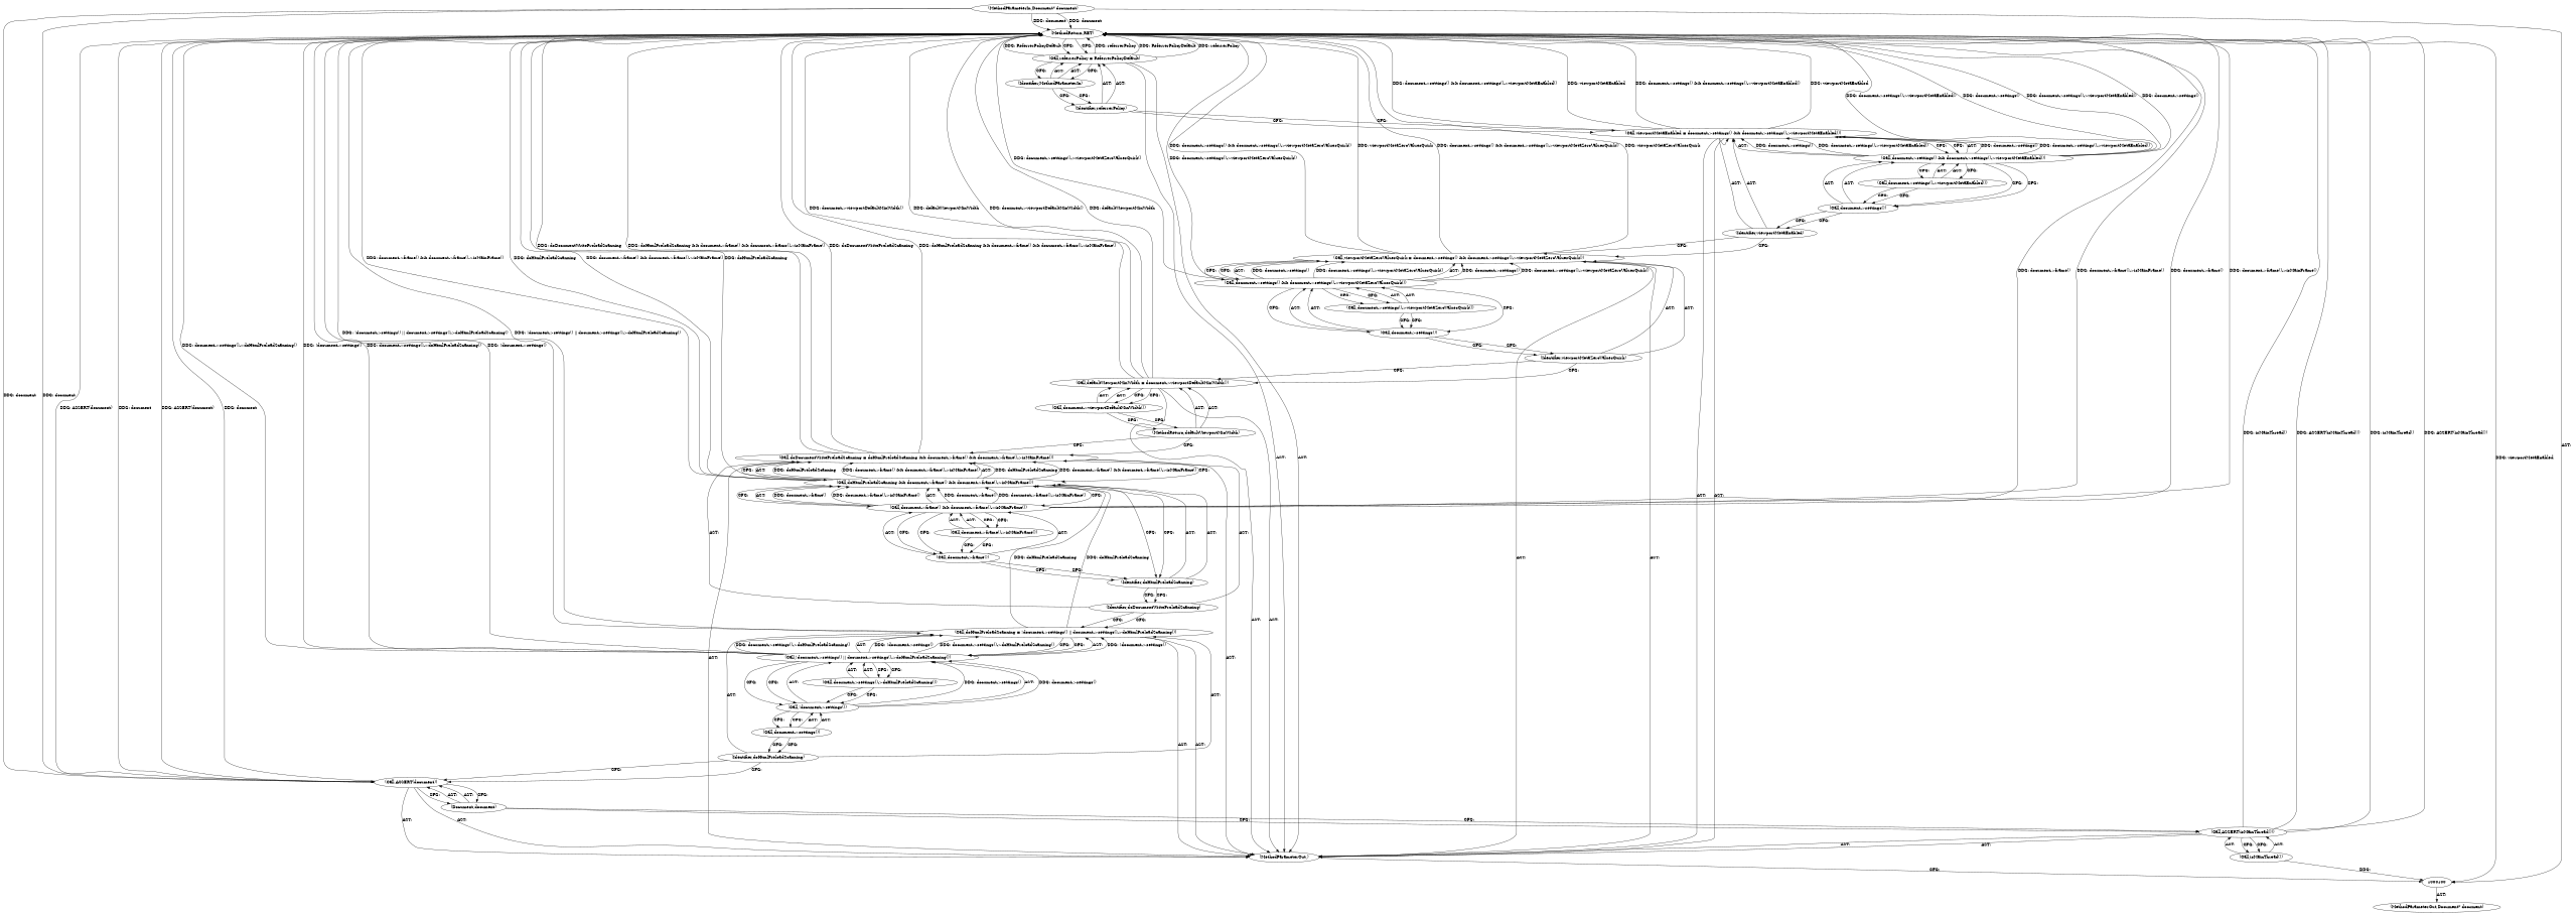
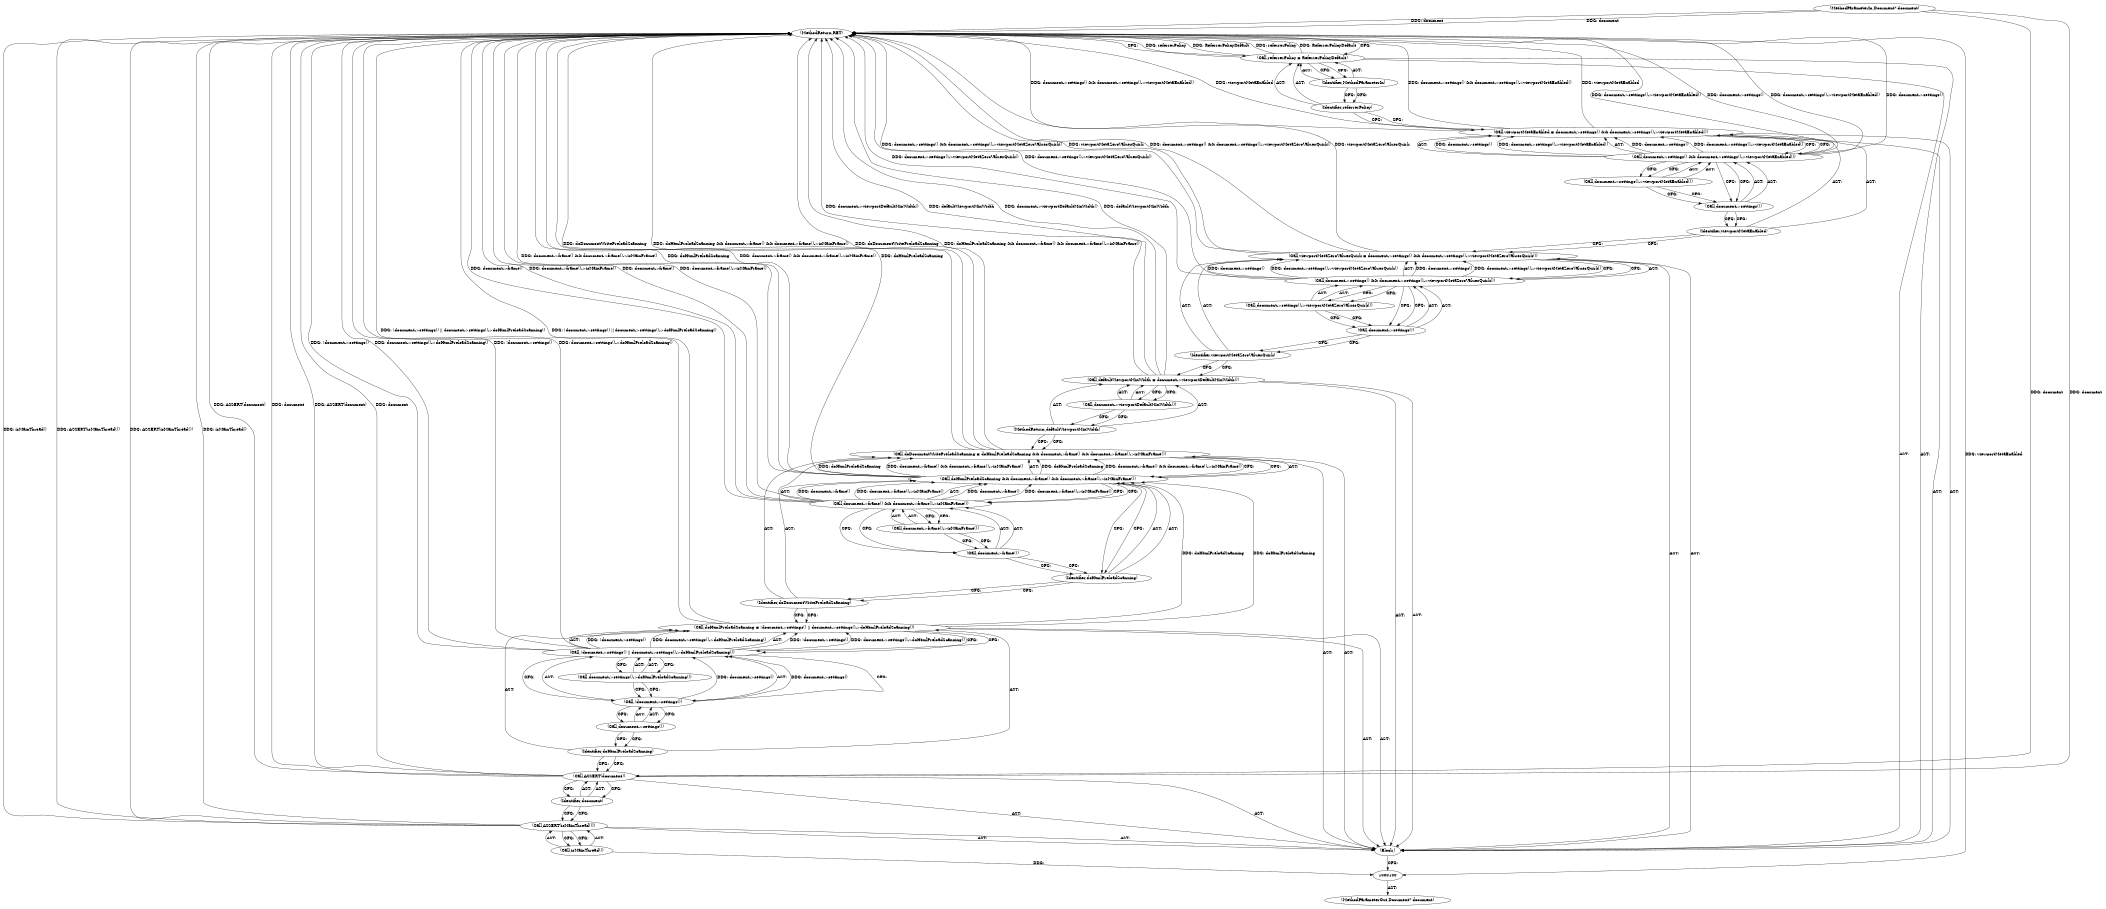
  digraph {
    n1 [label="(MethodReturn,RET)"]
    n2 [label="(Call,referrerPolicy = ReferrerPolicyDefault)"]
    1000100
    n4 [label="(Identifier,MethodParameterIn)"]
-   n5 [label="(MethodParameterOut,)"]
+   n5 [label="(Block,)"]
    n6 [label="(MethodParameterOut,Document* document)"]
    n7 [label="(MethodParameterIn,Document* document)"]
    n8 [label="(Call,ASSERT(document))"]
-   n9 [label="(Document,document)"]
+   n9 [label="(Identifier,document)"]
    n10 [label="(Identifier,referrerPolicy)"]
    n11 [label="(Call,viewportMetaEnabled = document->settings() && document->settings()->viewportMetaEnabled())"]
    n12 [label="(Call,document->settings() && document->settings()->viewportMetaEnabled())"]
    n13 [label="(Call,isMainThread())"]
    n14 [label="(Call,ASSERT(isMainThread()))"]
    n15 [label="(Call,!document->settings() || document->settings()->doHtmlPreloadScanning())"]
    n16 [label="(Call,!document->settings())"]
    n17 [label="(Call,doHtmlPreloadScanning = !document->settings() || document->settings()->doHtmlPreloadScanning())"]
    n18 [label="(Call,document->settings()->doHtmlPreloadScanning())"]
    n19 [label="(Call,document->settings())"]
    n20 [label="(Call,doHtmlPreloadScanning && document->frame() && document->frame()->isMainFrame())"]
    n21 [label="(Identifier,doHtmlPreloadScanning)"]
    n22 [label="(Identifier,doHtmlPreloadScanning)"]
    n23 [label="(Call,doDocumentWritePreloadScanning = doHtmlPreloadScanning && document->frame() && document->frame()->isMainFrame())"]
    n24 [label="(Call,document->frame() && document->frame()->isMainFrame())"]
    n25 [label="(Identifier,doDocumentWritePreloadScanning)"]
    n26 [label="(Call,document->frame())"]
    n27 [label="(Call,document->frame()->isMainFrame())"]
    n28 [label="(Call,document->viewportDefaultMinWidth())"]
    n29 [label="(Call,defaultViewportMinWidth = document->viewportDefaultMinWidth())"]
    n30 [label="(MethodReturn,defaultViewportMinWidth)"]
    n31 [label="(Call,document->settings() && document->settings()->viewportMetaZeroValuesQuirk())"]
    n32 [label="(Call,document->settings())"]
    n33 [label="(Call,viewportMetaZeroValuesQuirk = document->settings() && document->settings()->viewportMetaZeroValuesQuirk())"]
    n34 [label="(Call,document->settings()->viewportMetaZeroValuesQuirk())"]
    n35 [label="(Identifier,viewportMetaZeroValuesQuirk)"]
    n36 [label="(Call,document->settings())"]
    n37 [label="(Call,document->settings()->viewportMetaEnabled())"]
    n38 [label="(Identifier,viewportMetaEnabled)"]
    n1 -> n2 [label="CFG: "]
    n1 -> n2 [label="CFG: "]
    n1 -> 1000100 [label="DDG: viewportMetaEnabled"]
    n2 -> n1 [label="DDG: referrerPolicy"]
    n2 -> n1 [label="DDG: ReferrerPolicyDefault"]
    n2 -> n1 [label="DDG: referrerPolicy"]
    n2 -> n1 [label="DDG: ReferrerPolicyDefault"]
    n2 -> n4 [label="CFG: "]
    n2 -> n4 [label="CFG: "]
    n2 -> n5 [label="AST: "]
    n2 -> n5 [label="AST: "]
    1000100 -> n6 [label="AST: "]
    n4 -> n2 [label="AST: "]
    n4 -> n2 [label="AST: "]
    n4 -> n10 [label="CFG: "]
    n4 -> n10 [label="CFG: "]
    n5 -> 1000100 [label="CFG: "]
    n7 -> n1 [label="DDG: document"]
    n7 -> n1 [label="DDG: document"]
-   n7 -> 1000100 [label="AST: "]
    n7 -> n8 [label="DDG: document"]
    n7 -> n8 [label="DDG: document"]
    n8 -> n1 [label="DDG: ASSERT(document)"]
    n8 -> n1 [label="DDG: document"]
    n8 -> n1 [label="DDG: ASSERT(document)"]
    n8 -> n1 [label="DDG: document"]
    n8 -> n5 [label="AST: "]
    n8 -> n5 [label="AST: "]
    n8 -> n9 [label="CFG: "]
    n8 -> n9 [label="CFG: "]
    n9 -> n8 [label="AST: "]
    n9 -> n8 [label="AST: "]
    n9 -> n14 [label="CFG: "]
    n9 -> n14 [label="CFG: "]
    n10 -> n2 [label="AST: "]
    n10 -> n2 [label="AST: "]
    n10 -> n11 [label="CFG: "]
    n10 -> n11 [label="CFG: "]
    n11 -> n1 [label="DDG: document->settings() && document->settings()->viewportMetaEnabled()"]
    n11 -> n1 [label="DDG: viewportMetaEnabled"]
    n11 -> n1 [label="DDG: document->settings() && document->settings()->viewportMetaEnabled()"]
    n11 -> n1 [label="DDG: viewportMetaEnabled"]
    n11 -> n5 [label="AST: "]
    n11 -> n5 [label="AST: "]
    n11 -> n12 [label="CFG: "]
    n11 -> n12 [label="CFG: "]
    n12 -> n1 [label="DDG: document->settings()->viewportMetaEnabled()"]
    n12 -> n1 [label="DDG: document->settings()"]
    n12 -> n1 [label="DDG: document->settings()->viewportMetaEnabled()"]
    n12 -> n1 [label="DDG: document->settings()"]
    n12 -> n11 [label="AST: "]
    n12 -> n11 [label="DDG: document->settings()"]
    n12 -> n11 [label="DDG: document->settings()->viewportMetaEnabled()"]
    n12 -> n11 [label="AST: "]
    n12 -> n11 [label="DDG: document->settings()"]
    n12 -> n11 [label="DDG: document->settings()->viewportMetaEnabled()"]
    n12 -> n36 [label="CFG: "]
    n12 -> n36 [label="CFG: "]
    n12 -> n37 [label="CFG: "]
    n12 -> n37 [label="CFG: "]
    n13 -> 1000100 [label="DDG: "]
    n13 -> n14 [label="AST: "]
    n13 -> n14 [label="AST: "]
    n14 -> n1 [label="DDG: isMainThread()"]
    n14 -> n1 [label="DDG: ASSERT(isMainThread())"]
    n14 -> n1 [label="DDG: isMainThread()"]
    n14 -> n1 [label="DDG: ASSERT(isMainThread())"]
    n14 -> n5 [label="AST: "]
    n14 -> n5 [label="AST: "]
    n14 -> n13 [label="CFG: "]
    n14 -> n13 [label="CFG: "]
    n15 -> n1 [label="DDG: document->settings()->doHtmlPreloadScanning()"]
    n15 -> n1 [label="DDG: !document->settings()"]
    n15 -> n1 [label="DDG: document->settings()->doHtmlPreloadScanning()"]
    n15 -> n1 [label="DDG: !document->settings()"]
    n15 -> n16 [label="CFG: "]
    n15 -> n16 [label="CFG: "]
    n15 -> n17 [label="AST: "]
    n15 -> n17 [label="DDG: !document->settings()"]
    n15 -> n17 [label="DDG: document->settings()->doHtmlPreloadScanning()"]
    n15 -> n17 [label="AST: "]
    n15 -> n17 [label="DDG: !document->settings()"]
    n15 -> n17 [label="DDG: document->settings()->doHtmlPreloadScanning()"]
    n15 -> n18 [label="CFG: "]
    n15 -> n18 [label="CFG: "]
    n16 -> n15 [label="AST: "]
    n16 -> n15 [label="DDG: document->settings()"]
    n16 -> n15 [label="AST: "]
    n16 -> n15 [label="DDG: document->settings()"]
    n16 -> n19 [label="CFG: "]
    n16 -> n19 [label="CFG: "]
    n17 -> n1 [label="DDG: !document->settings() || document->settings()->doHtmlPreloadScanning()"]
    n17 -> n1 [label="DDG: !document->settings() || document->settings()->doHtmlPreloadScanning()"]
    n17 -> n5 [label="AST: "]
    n17 -> n5 [label="AST: "]
    n17 -> n15 [label="CFG: "]
    n17 -> n15 [label="CFG: "]
    n17 -> n20 [label="DDG: doHtmlPreloadScanning"]
    n17 -> n20 [label="DDG: doHtmlPreloadScanning"]
    n18 -> n15 [label="AST: "]
    n18 -> n15 [label="AST: "]
    n18 -> n16 [label="CFG: "]
    n18 -> n16 [label="CFG: "]
    n19 -> n16 [label="AST: "]
    n19 -> n16 [label="AST: "]
    n19 -> n21 [label="CFG: "]
    n19 -> n21 [label="CFG: "]
    n20 -> n1 [label="DDG: document->frame() && document->frame()->isMainFrame()"]
    n20 -> n1 [label="DDG: doHtmlPreloadScanning"]
    n20 -> n1 [label="DDG: document->frame() && document->frame()->isMainFrame()"]
    n20 -> n1 [label="DDG: doHtmlPreloadScanning"]
    n20 -> n22 [label="CFG: "]
    n20 -> n22 [label="CFG: "]
    n20 -> n23 [label="AST: "]
    n20 -> n23 [label="DDG: doHtmlPreloadScanning"]
    n20 -> n23 [label="DDG: document->frame() && document->frame()->isMainFrame()"]
    n20 -> n23 [label="AST: "]
    n20 -> n23 [label="DDG: doHtmlPreloadScanning"]
    n20 -> n23 [label="DDG: document->frame() && document->frame()->isMainFrame()"]
    n20 -> n24 [label="CFG: "]
    n20 -> n24 [label="CFG: "]
    n21 -> n8 [label="CFG: "]
    n21 -> n8 [label="CFG: "]
    n21 -> n17 [label="AST: "]
    n21 -> n17 [label="AST: "]
    n22 -> n20 [label="AST: "]
    n22 -> n20 [label="AST: "]
    n22 -> n25 [label="CFG: "]
    n22 -> n25 [label="CFG: "]
    n23 -> n1 [label="DDG: doDocumentWritePreloadScanning"]
    n23 -> n1 [label="DDG: doHtmlPreloadScanning && document->frame() && document->frame()->isMainFrame()"]
    n23 -> n1 [label="DDG: doDocumentWritePreloadScanning"]
    n23 -> n1 [label="DDG: doHtmlPreloadScanning && document->frame() && document->frame()->isMainFrame()"]
    n23 -> n5 [label="AST: "]
    n23 -> n5 [label="AST: "]
    n23 -> n20 [label="CFG: "]
    n23 -> n20 [label="CFG: "]
    n24 -> n1 [label="DDG: document->frame()"]
    n24 -> n1 [label="DDG: document->frame()->isMainFrame()"]
    n24 -> n1 [label="DDG: document->frame()"]
    n24 -> n1 [label="DDG: document->frame()->isMainFrame()"]
    n24 -> n20 [label="AST: "]
    n24 -> n20 [label="DDG: document->frame()"]
    n24 -> n20 [label="DDG: document->frame()->isMainFrame()"]
    n24 -> n20 [label="AST: "]
    n24 -> n20 [label="DDG: document->frame()"]
    n24 -> n20 [label="DDG: document->frame()->isMainFrame()"]
    n24 -> n26 [label="CFG: "]
    n24 -> n26 [label="CFG: "]
    n24 -> n27 [label="CFG: "]
    n24 -> n27 [label="CFG: "]
    n25 -> n17 [label="CFG: "]
    n25 -> n17 [label="CFG: "]
    n25 -> n23 [label="AST: "]
    n25 -> n23 [label="AST: "]
    n26 -> n22 [label="CFG: "]
    n26 -> n22 [label="CFG: "]
    n26 -> n24 [label="AST: "]
    n26 -> n24 [label="AST: "]
    n27 -> n24 [label="AST: "]
    n27 -> n24 [label="AST: "]
    n27 -> n26 [label="CFG: "]
    n27 -> n26 [label="CFG: "]
    n28 -> n29 [label="AST: "]
    n28 -> n29 [label="AST: "]
    n28 -> n30 [label="CFG: "]
    n28 -> n30 [label="CFG: "]
    n29 -> n1 [label="DDG: document->viewportDefaultMinWidth()"]
    n29 -> n1 [label="DDG: defaultViewportMinWidth"]
    n29 -> n1 [label="DDG: document->viewportDefaultMinWidth()"]
    n29 -> n1 [label="DDG: defaultViewportMinWidth"]
    n29 -> n5 [label="AST: "]
    n29 -> n5 [label="AST: "]
    n29 -> n28 [label="CFG: "]
    n29 -> n28 [label="CFG: "]
    n30 -> n23 [label="CFG: "]
    n30 -> n23 [label="CFG: "]
    n30 -> n29 [label="AST: "]
    n30 -> n29 [label="AST: "]
    n31 -> n1 [label="DDG: document->settings()->viewportMetaZeroValuesQuirk()"]
    n31 -> n1 [label="DDG: document->settings()->viewportMetaZeroValuesQuirk()"]
    n31 -> n32 [label="CFG: "]
    n31 -> n32 [label="CFG: "]
    n31 -> n33 [label="AST: "]
    n31 -> n33 [label="DDG: document->settings()"]
    n31 -> n33 [label="DDG: document->settings()->viewportMetaZeroValuesQuirk()"]
    n31 -> n33 [label="AST: "]
    n31 -> n33 [label="DDG: document->settings()"]
    n31 -> n33 [label="DDG: document->settings()->viewportMetaZeroValuesQuirk()"]
    n31 -> n34 [label="CFG: "]
    n31 -> n34 [label="CFG: "]
    n32 -> n31 [label="AST: "]
    n32 -> n31 [label="AST: "]
    n32 -> n35 [label="CFG: "]
    n32 -> n35 [label="CFG: "]
    n33 -> n1 [label="DDG: document->settings() && document->settings()->viewportMetaZeroValuesQuirk()"]
    n33 -> n1 [label="DDG: viewportMetaZeroValuesQuirk"]
    n33 -> n1 [label="DDG: document->settings() && document->settings()->viewportMetaZeroValuesQuirk()"]
    n33 -> n1 [label="DDG: viewportMetaZeroValuesQuirk"]
    n33 -> n5 [label="AST: "]
    n33 -> n5 [label="AST: "]
    n33 -> n31 [label="CFG: "]
    n33 -> n31 [label="CFG: "]
    n34 -> n31 [label="AST: "]
    n34 -> n31 [label="AST: "]
    n34 -> n32 [label="CFG: "]
    n34 -> n32 [label="CFG: "]
    n35 -> n29 [label="CFG: "]
    n35 -> n29 [label="CFG: "]
    n35 -> n33 [label="AST: "]
    n35 -> n33 [label="AST: "]
    n36 -> n12 [label="AST: "]
    n36 -> n12 [label="AST: "]
    n36 -> n38 [label="CFG: "]
    n36 -> n38 [label="CFG: "]
    n37 -> n12 [label="AST: "]
    n37 -> n12 [label="AST: "]
    n37 -> n36 [label="CFG: "]
    n37 -> n36 [label="CFG: "]
    n38 -> n11 [label="AST: "]
    n38 -> n11 [label="AST: "]
    n38 -> n33 [label="CFG: "]
    n38 -> n33 [label="CFG: "]
  }
